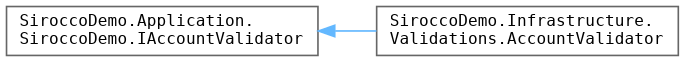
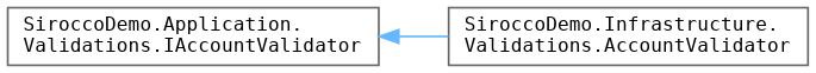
  digraph {
    rankdir=LR
    fontname="DejaVu Sans Mono"
    node [color=grey40 fillcolor=white fontname="DejaVu Sans Mono" fontsize=10 shape=box style=filled]
-   n1 [height=0.2 label="SiroccoDemo.Application.\lSiroccoDemo.IAccountValidator" width=0.4]
+   n1 [height=0.2 label="SiroccoDemo.Application.\lValidations.IAccountValidator" width=0.4]
    n2 [height=0.2 label="SiroccoDemo.Infrastructure.\lValidations.AccountValidator" width=0.4]
    n1 -> n2 [color=steelblue1 dir=back fontname="DejaVu Sans Mono" fontsize=10 labelfontname=Helvetica labelfontsize=10 style=solid]
  }
